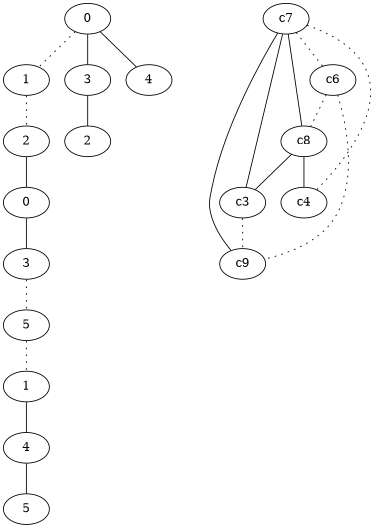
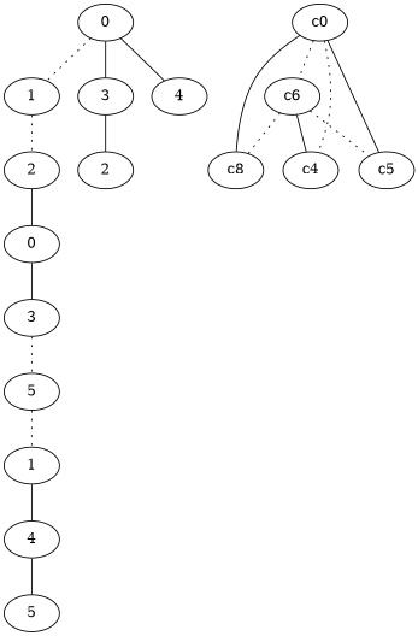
  graph {
    n1 [label=0]
    n2 [label=1]
    n3 [label=3]
    n4 [label=4]
    n5 [label=2]
    n6 [label=2]
    n7 [label=0]
    n8 [label=3]
    n9 [label=5]
    n10 [label=1]
    n11 [label=4]
    n12 [label=5]
    n13 [label=c6]
-   c0 [label=c7]
+   c0
    n15 [label=c8]
-   c3
    c4
-   c5 [label=c9]
+   c5
    n1 -- n2 [style=dotted]
    n1 -- n3
    n1 -- n4
    n2 -- n5 [style=dotted]
    n3 -- n6
    n5 -- n7
    n7 -- n8
    n8 -- n9 [style=dotted]
    n9 -- n10 [style=dotted]
    n10 -- n11
    n11 -- n12
    n13 -- n15 [style=dotted]
-   n15 -- c4
+   n13 -- c4
    n13 -- c5 [style=dotted]
    c0 -- n13 [style=dotted]
    c0 -- n15
-   c0 -- c3
    c0 -- c4 [style=dotted]
    c0 -- c5
-   n15 -- c3
-   c3 -- c5 [style=dotted]
  }
